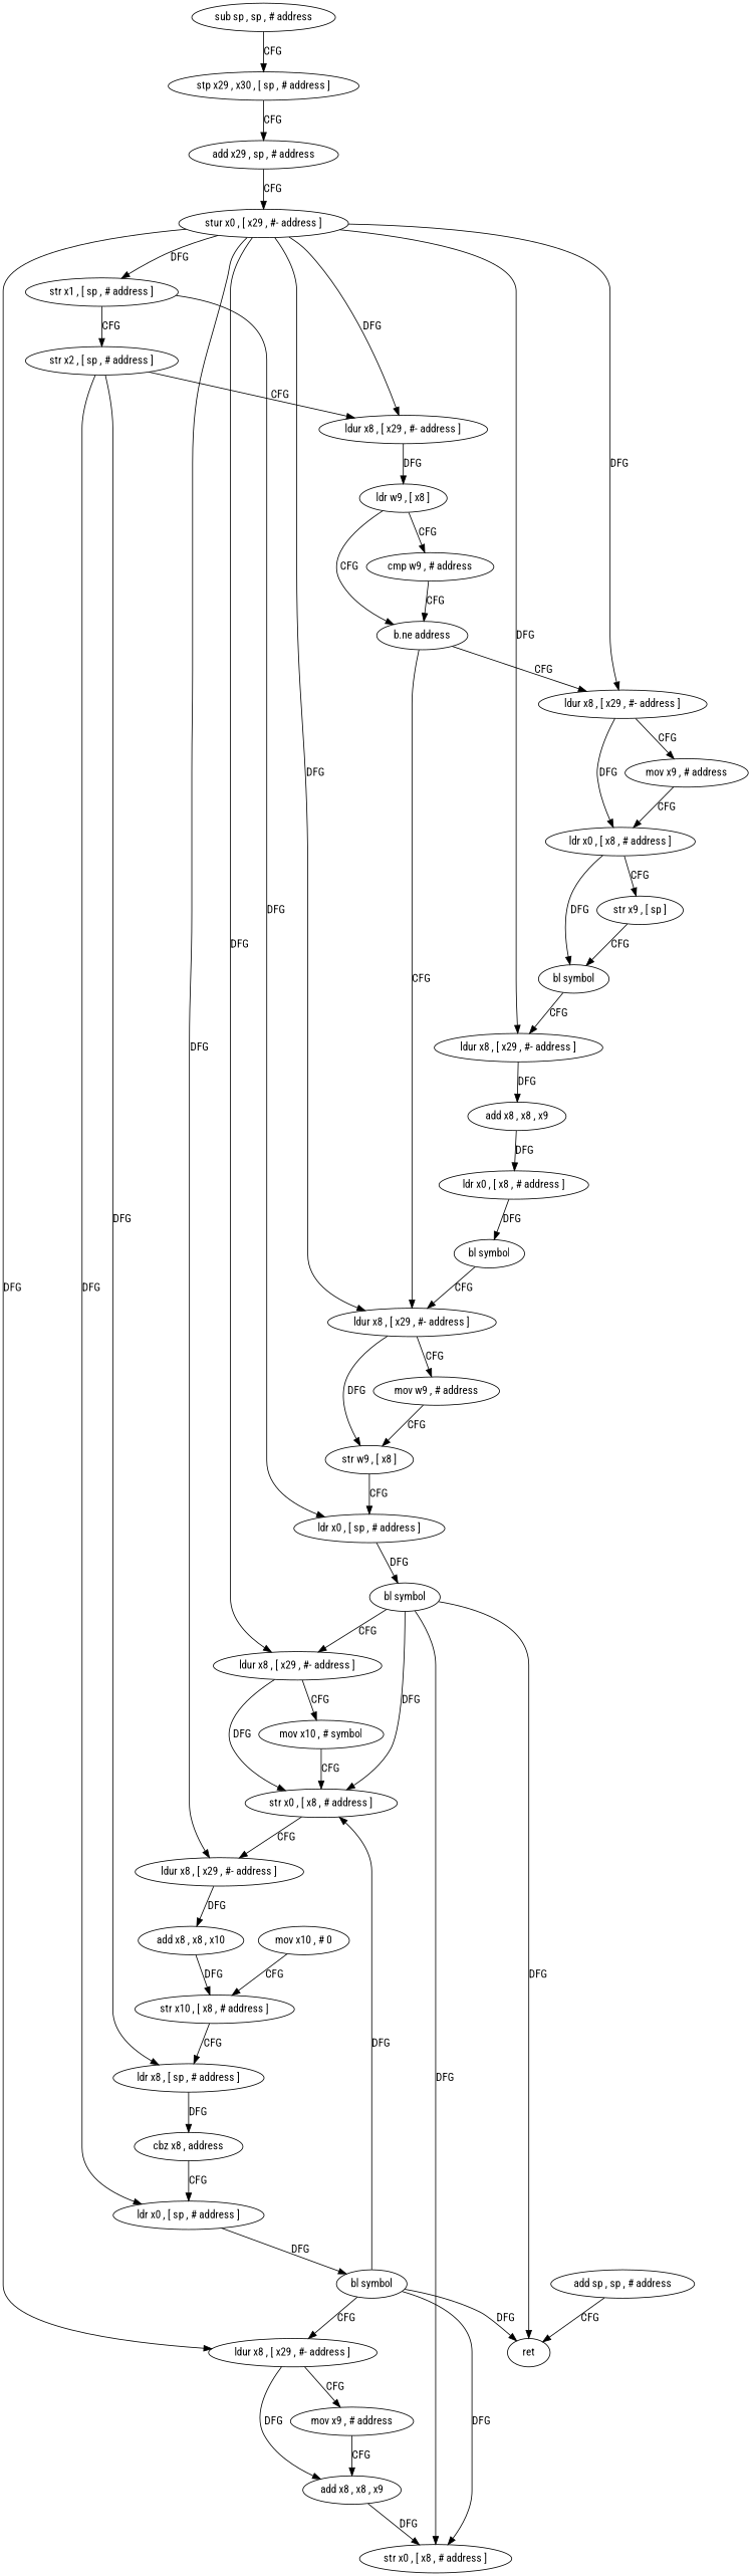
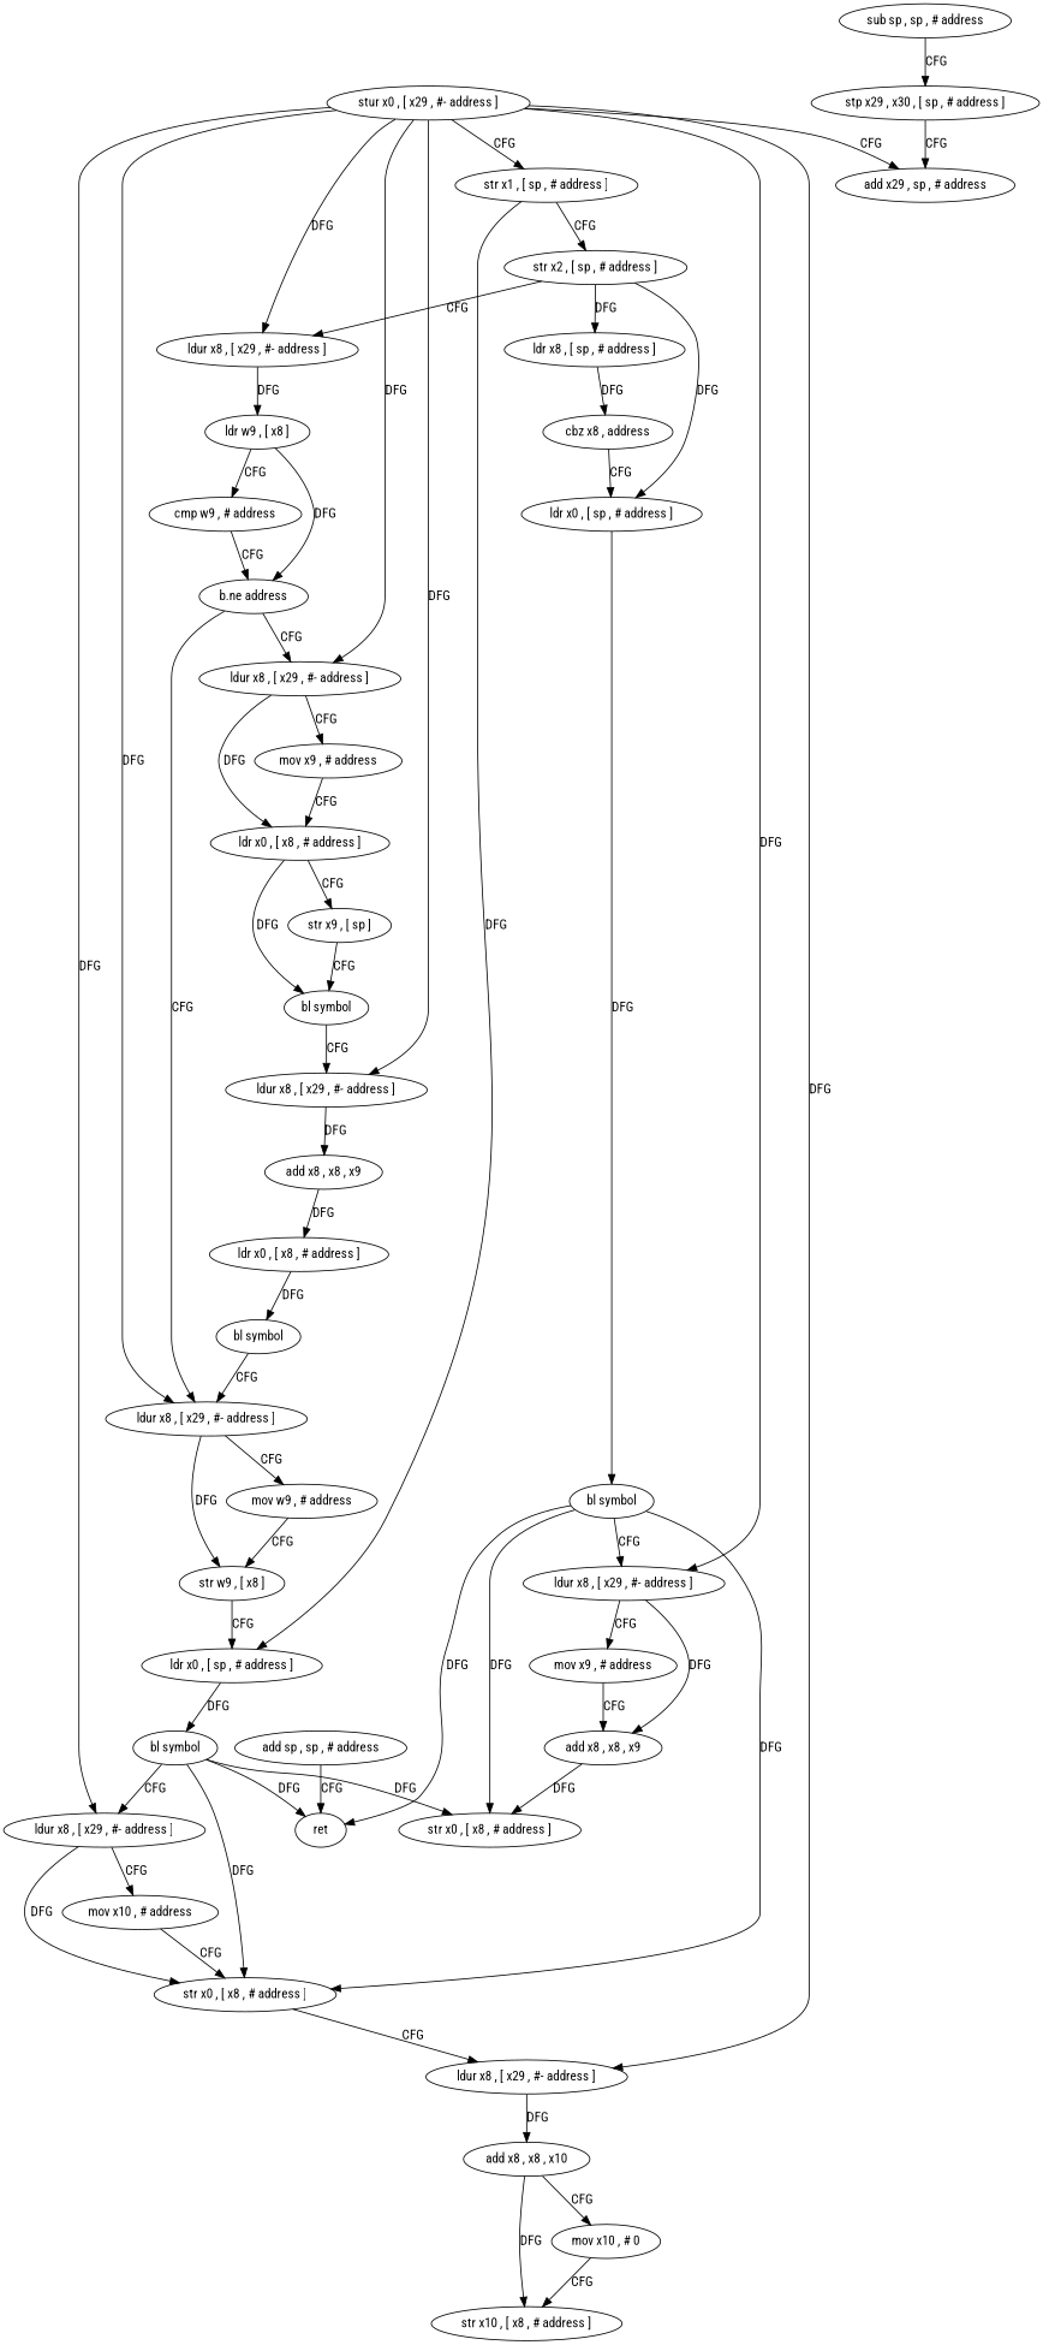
  digraph {
    fontname="Roboto Condensed"
    node [fontname="Roboto Condensed"]
    edge [fontname="Roboto Condensed"]
    n1 [label="sub sp , sp , # address"]
    n2 [label="stp x29 , x30 , [ sp , # address ]"]
    n3 [label="add x29 , sp , # address"]
    n4 [label="stur x0 , [ x29 , #- address ]"]
    n5 [label="str x1 , [ sp , # address ]"]
    n6 [label="ldur x8 , [ x29 , #- address ]"]
    n7 [label="ldur x8 , [ x29 , #- address ]"]
    n8 [label="ldur x8 , [ x29 , #- address ]"]
    n9 [label="ldur x8 , [ x29 , #- address ]"]
    n10 [label="ldur x8 , [ x29 , #- address ]"]
    n11 [label="ldur x8 , [ x29 , #- address ]"]
    n12 [label="ldur x8 , [ x29 , #- address ]"]
    n13 [label="str x2 , [ sp , # address ]"]
    n14 [label="ldr x0 , [ sp , # address ]"]
    n15 [label="ldr w9 , [ x8 ]"]
    n16 [label="mov w9 , # address"]
    n17 [label="str w9 , [ x8 ]"]
    n18 [label="mov x9 , # address"]
    n19 [label="ldr x0 , [ x8 , # address ]"]
    n20 [label="str x0 , [ x8 , # address ]"]
-   n21 [label="mov x10 , # symbol"]
+   n21 [label="mov x10 , # address"]
    n22 [label="add x8 , x8 , x10"]
    n23 [label="add x8 , x8 , x9"]
    n24 [label="mov x9 , # address"]
    n25 [label="add x8 , x8 , x9"]
    n26 [label="ldr x8 , [ sp , # address ]"]
    n27 [label="ldr x0 , [ sp , # address ]"]
    n28 [label="bl symbol"]
    n29 [label="cbz x8 , address"]
    n30 [label="bl symbol"]
    n31 [label="cmp w9 , # address"]
    n32 [label="b.ne address"]
    n33 [label="str x9 , [ sp ]"]
    n34 [label="bl symbol"]
    n35 [label=ret]
    n36 [label="str x0 , [ x8 , # address ]"]
    n37 [label="mov x10 , # 0"]
    n38 [label="str x10 , [ x8 , # address ]"]
    n39 [label="add sp , sp , # address"]
    n40 [label="ldr x0 , [ x8 , # address ]"]
    n41 [label="bl symbol"]
    n1 -> n2 [label=CFG]
    n2 -> n3 [label=CFG]
-   n3 -> n4 [label=CFG]
-   n4 -> n5 [label=DFG]
+   n4 -> n3 [label=CFG]
+   n4 -> n5 [label=CFG]
    n4 -> n6 [label=DFG]
    n4 -> n7 [label=DFG]
    n4 -> n8 [label=DFG]
    n4 -> n9 [label=DFG]
    n4 -> n10 [label=DFG]
    n4 -> n11 [label=DFG]
    n4 -> n12 [label=DFG]
    n5 -> n13 [label=CFG]
    n5 -> n14 [label=DFG]
    n6 -> n15 [label=DFG]
    n7 -> n16 [label=CFG]
    n7 -> n17 [label=DFG]
    n8 -> n18 [label=CFG]
    n8 -> n19 [label=DFG]
    n9 -> n20 [label=DFG]
    n9 -> n21 [label=CFG]
    n10 -> n22 [label=DFG]
    n11 -> n23 [label=DFG]
    n12 -> n24 [label=CFG]
    n12 -> n25 [label=DFG]
    n13 -> n6 [label=CFG]
    n13 -> n26 [label=DFG]
    n13 -> n27 [label=DFG]
    n14 -> n28 [label=DFG]
    n15 -> n31 [label=CFG]
-   n15 -> n32 [label=CFG]
+   n15 -> n32 [label=DFG]
    n16 -> n17 [label=CFG]
    n17 -> n14 [label=CFG]
    n18 -> n19 [label=CFG]
    n19 -> n33 [label=CFG]
    n19 -> n34 [label=DFG]
    n20 -> n10 [label=CFG]
    n21 -> n20 [label=CFG]
+   n22 -> n37 [label=CFG]
    n22 -> n38 [label=DFG]
    n23 -> n40 [label=DFG]
    n24 -> n25 [label=CFG]
    n25 -> n36 [label=DFG]
    n26 -> n29 [label=DFG]
    n27 -> n30 [label=DFG]
    n28 -> n9 [label=CFG]
    n28 -> n20 [label=DFG]
    n28 -> n35 [label=DFG]
    n28 -> n36 [label=DFG]
    n29 -> n27 [label=CFG]
    n30 -> n12 [label=CFG]
    n30 -> n20 [label=DFG]
    n30 -> n35 [label=DFG]
    n30 -> n36 [label=DFG]
    n31 -> n32 [label=CFG]
    n32 -> n7 [label=CFG]
    n32 -> n8 [label=CFG]
    n33 -> n34 [label=CFG]
    n34 -> n11 [label=CFG]
    n37 -> n38 [label=CFG]
-   n38 -> n26 [label=CFG]
    n39 -> n35 [label=CFG]
    n40 -> n41 [label=DFG]
    n41 -> n7 [label=CFG]
  }
